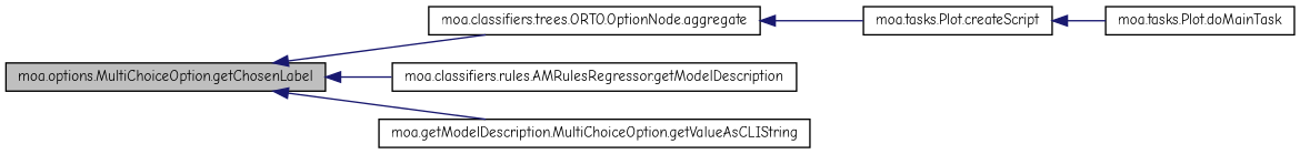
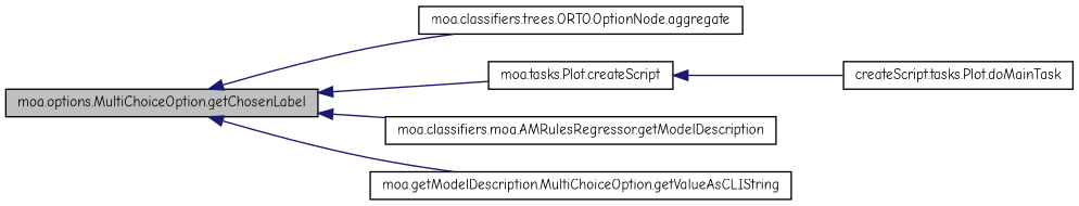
  digraph {
    fontname="Comic Neue"
    rankdir=LR
    node [color=black fillcolor=white fontname="Comic Neue" fontsize=10 shape=record style=filled]
    edge [color=midnightblue dir=back fontname="Comic Neue" fontsize=10 labelfontname=Helvetica labelfontsize=10 style=solid]
    n1 [fillcolor=grey75 fontcolor=black height=0.2 label="moa.options.MultiChoiceOption.getChosenLabel" width=0.4]
    n2 [height=0.2 label="moa.classifiers.trees.ORTO.OptionNode.aggregate" width=0.4]
    n3 [height=0.2 label="moa.tasks.Plot.createScript" width=0.4]
-   n4 [height=0.2 label="moa.classifiers.rules.AMRulesRegressor.getModelDescription" width=0.4]
+   n4 [height=0.2 label="moa.classifiers.moa.AMRulesRegressor.getModelDescription" width=0.4]
    n5 [height=0.2 label="moa.getModelDescription.MultiChoiceOption.getValueAsCLIString" width=0.4]
-   n6 [height=0.2 label="moa.tasks.Plot.doMainTask" width=0.4]
+   n6 [height=0.2 label="createScript.tasks.Plot.doMainTask" width=0.4]
    n1 -> n2
-   n2 -> n3
+   n1 -> n3
    n1 -> n4
    n1 -> n5
    n3 -> n6
  }
